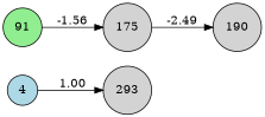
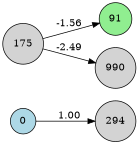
  digraph {
    rankdir=LR
    node [fillcolor=lightgray shape=circle style=filled]
-   n1 [fillcolor=lightblue label=4]
-   n2 [label=293]
+   n1 [fillcolor=lightblue label=0]
+   n2 [label=294]
    n3 [fillcolor=lightgreen label=91]
    n4 [label=175]
-   n5 [label=190]
+   n5 [label=990]
    n1 -> n2 [label=1.00]
-   n3 -> n4 [label=-1.56]
+   n4 -> n3 [label=-1.56]
    n4 -> n5 [label=-2.49]
  }
